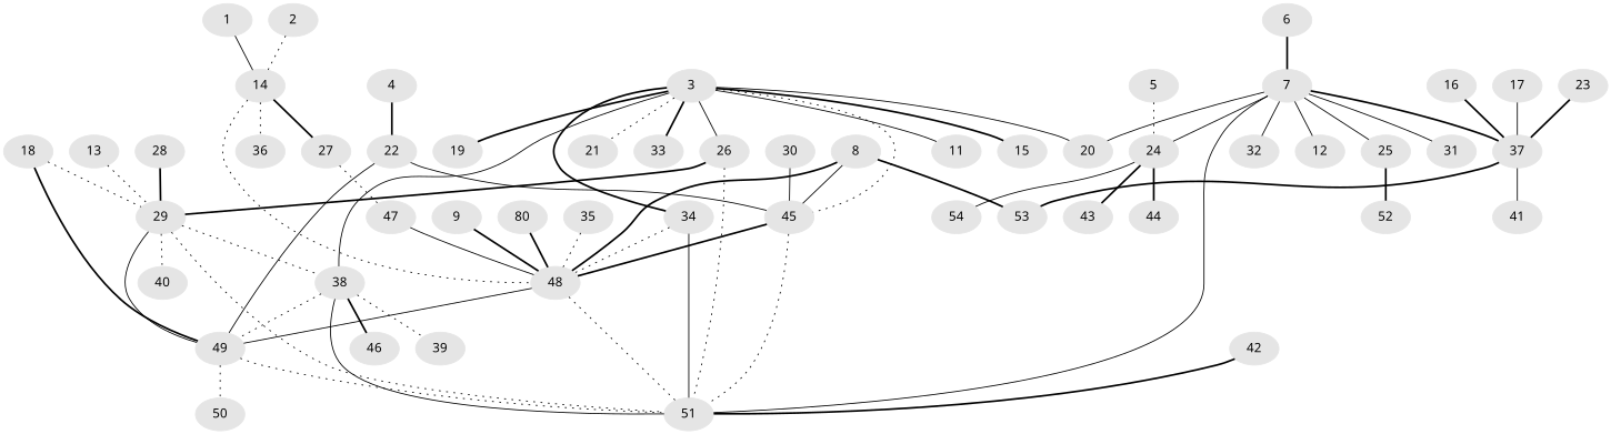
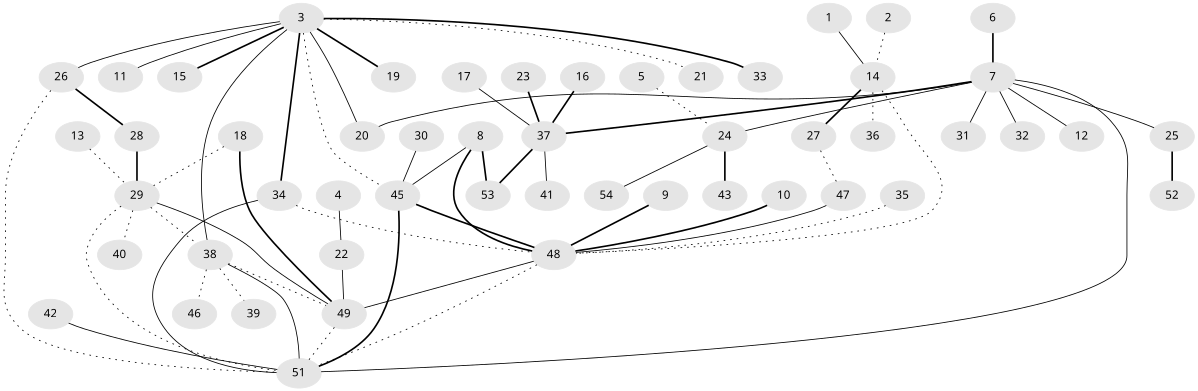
  graph {
    fontname="Noto Sans"
    node [color=gray90 fontname="Noto Sans" style=filled]
    edge [fontname="Noto Sans" style=solid weight=1.0]
    1
    14
    48
    27
    36
    2
    3
    11
    15
    19
    20
    21
    26
    33
    34
    38
    45
    51
    29
    49
    39
    46
    4
    22
    5
    24
    43
-   44
    54
    6
    7
    12
    25
    31
    32
    37
    52
    53
    41
    8
    9
-   10 [label=80]
+   10
    13
    40
    47
    16
    17
    18
-   50
    23
    28
    30
    35
    42
    1 -- 14
    14 -- 48 [style=dotted]
    14 -- 27 [style=bold]
    14 -- 36 [style=dotted]
    48 -- 51 [style=dotted]
    48 -- 49
    27 -- 47 [style=dotted]
    2 -- 14 [style=dotted]
    3 -- 11
    3 -- 15 [style=bold]
    3 -- 19 [style=bold]
    3 -- 20
    3 -- 21 [style=dotted]
    3 -- 26
    3 -- 33 [style=bold]
    3 -- 34 [style=bold]
    3 -- 38
    3 -- 45 [style=dotted]
    26 -- 51 [style=dotted]
-   26 -- 29 [style=bold]
+   26 -- 28 [style=bold]
    34 -- 48 [style=dotted]
    34 -- 51
    38 -- 51
    38 -- 49 [style=dotted]
    38 -- 39 [style=dotted]
-   38 -- 46 [style=bold]
+   38 -- 46 [style=dotted]
    45 -- 48 [style=bold]
-   45 -- 51 [style=dotted]
+   45 -- 51 [style=bold]
    29 -- 38 [style=dotted]
    29 -- 51 [style=dotted]
    29 -- 49
    29 -- 40 [style=dotted]
    49 -- 51 [style=dotted]
-   49 -- 50 [style=dotted]
-   4 -- 22 [style=bold]
-   22 -- 45
+   4 -- 22
    22 -- 49
    5 -- 24 [style=dotted]
    24 -- 43 [style=bold]
-   24 -- 44 [style=bold]
    24 -- 54
    6 -- 7 [style=bold]
    7 -- 20
    7 -- 51
    7 -- 24 [weight=2.0]
    7 -- 12 [weight=2.0]
    7 -- 25
    7 -- 31
    7 -- 32
    7 -- 37 [style=bold]
    25 -- 52 [style=bold]
    37 -- 53 [style=bold]
    37 -- 41
    8 -- 48 [style=bold]
    8 -- 45
    8 -- 53 [style=bold]
    9 -- 48 [style=bold]
    10 -- 48 [style=bold]
    13 -- 29 [style=dotted]
    47 -- 48
    16 -- 37 [style=bold]
    17 -- 37
    18 -- 29 [style=dotted]
    18 -- 49 [style=bold]
    23 -- 37 [style=bold]
    28 -- 29 [style=bold]
    30 -- 45
    35 -- 48 [style=dotted]
-   42 -- 51 [style=bold]
+   42 -- 51
  }
